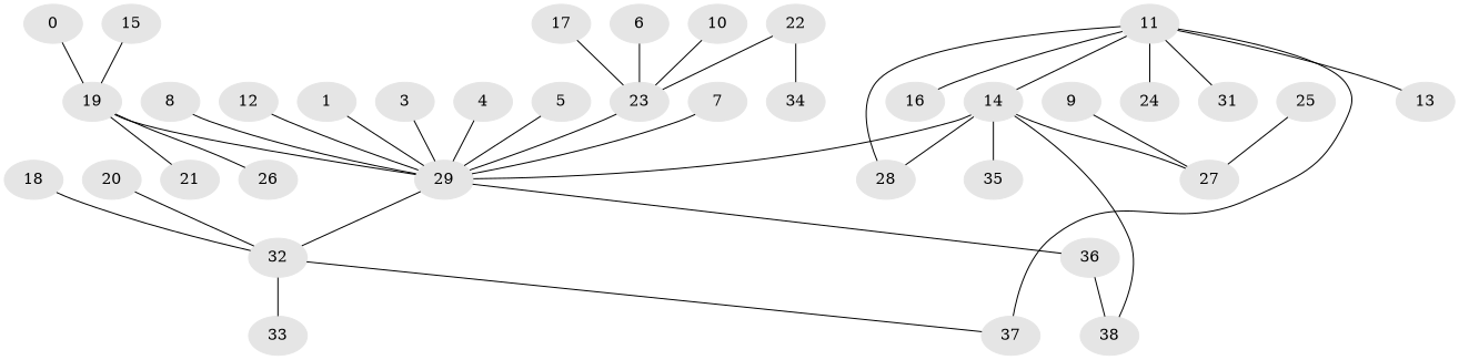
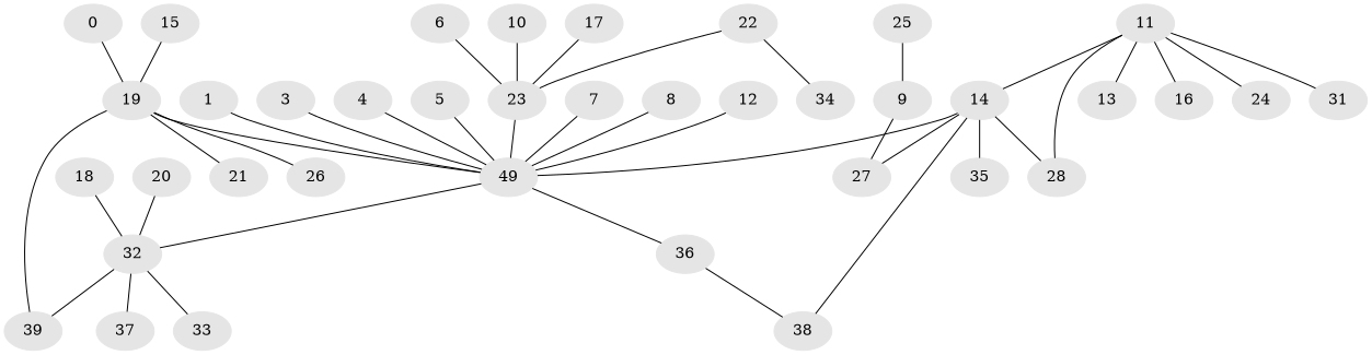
  graph {
    node [color=gray90 style=filled]
    edge [weight=1.0]
    1
-   29
+   29 [label=49]
    32
    36
    n5 [label=0]
    19
    21
    26
+   39
    3
    4
    5
    6
    23
    7
    8
    9
    27
    10
    11
    13
    14
    16
    24
    28
    31
    37
    35
    38
    12
    15
    17
    18
    33
    20
    22
    34
    25
    1 -- 29
    29 -- 32
    29 -- 36
+   32 -- 39
    32 -- 37
    32 -- 33
    36 -- 38
    n5 -- 19
    19 -- 29
    19 -- 21
    19 -- 26
+   19 -- 39
    3 -- 29
    4 -- 29
    5 -- 29
    6 -- 23
    23 -- 29
    7 -- 29
    8 -- 29
    9 -- 27
    10 -- 23
    11 -- 13
    11 -- 14
    11 -- 16
    11 -- 24
    11 -- 28
    11 -- 31
-   11 -- 37
    14 -- 29
    14 -- 27
    14 -- 28
    14 -- 35
    14 -- 38
    12 -- 29
    15 -- 19
    17 -- 23
    18 -- 32
    20 -- 32
    22 -- 23
    22 -- 34
-   25 -- 27
+   25 -- 9
  }
